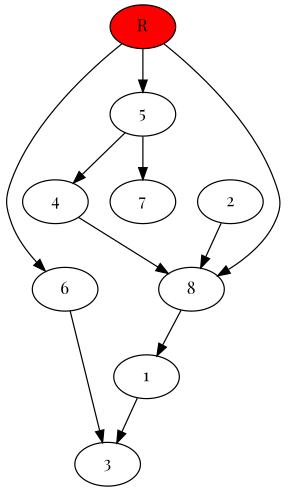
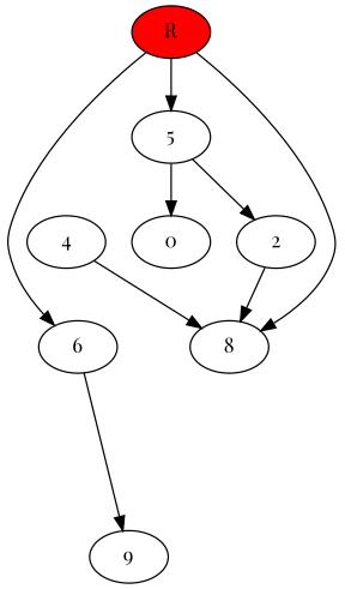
  digraph {
    fontname="Playfair Display"
    node [fontname="Playfair Display"]
    edge [fontname="Playfair Display"]
-   1
-   3
+   3 [label=9]
    2
    8
    6
    4
    5
-   7
+   7 [label=0]
    R [fillcolor="#ff0000" style=filled]
-   1 -> 3
    2 -> 8
-   8 -> 1
    6 -> 3
    4 -> 8
-   5 -> 4
+   5 -> 2
    5 -> 7
    R -> 8
    R -> 6
    R -> 5
  }
